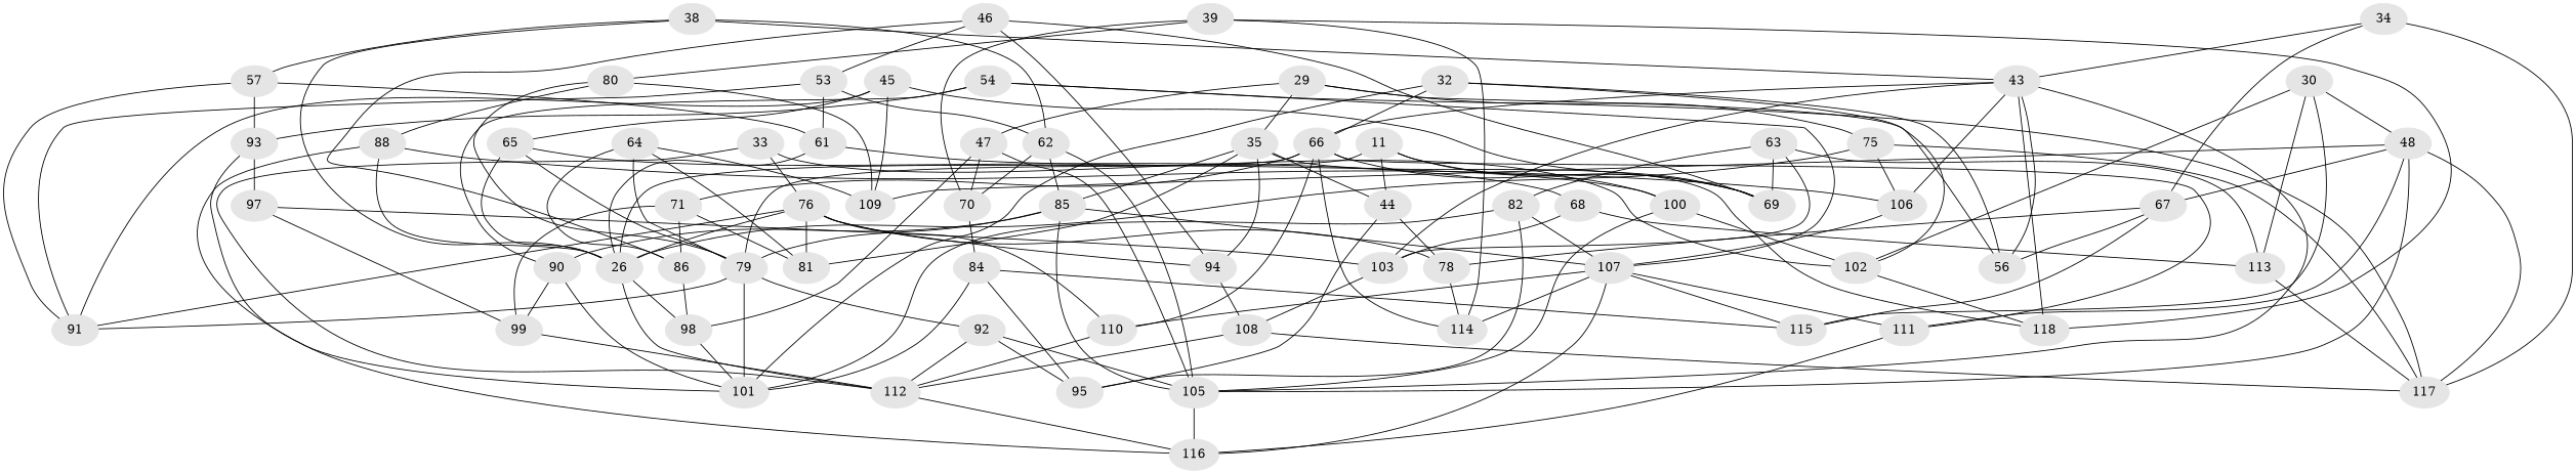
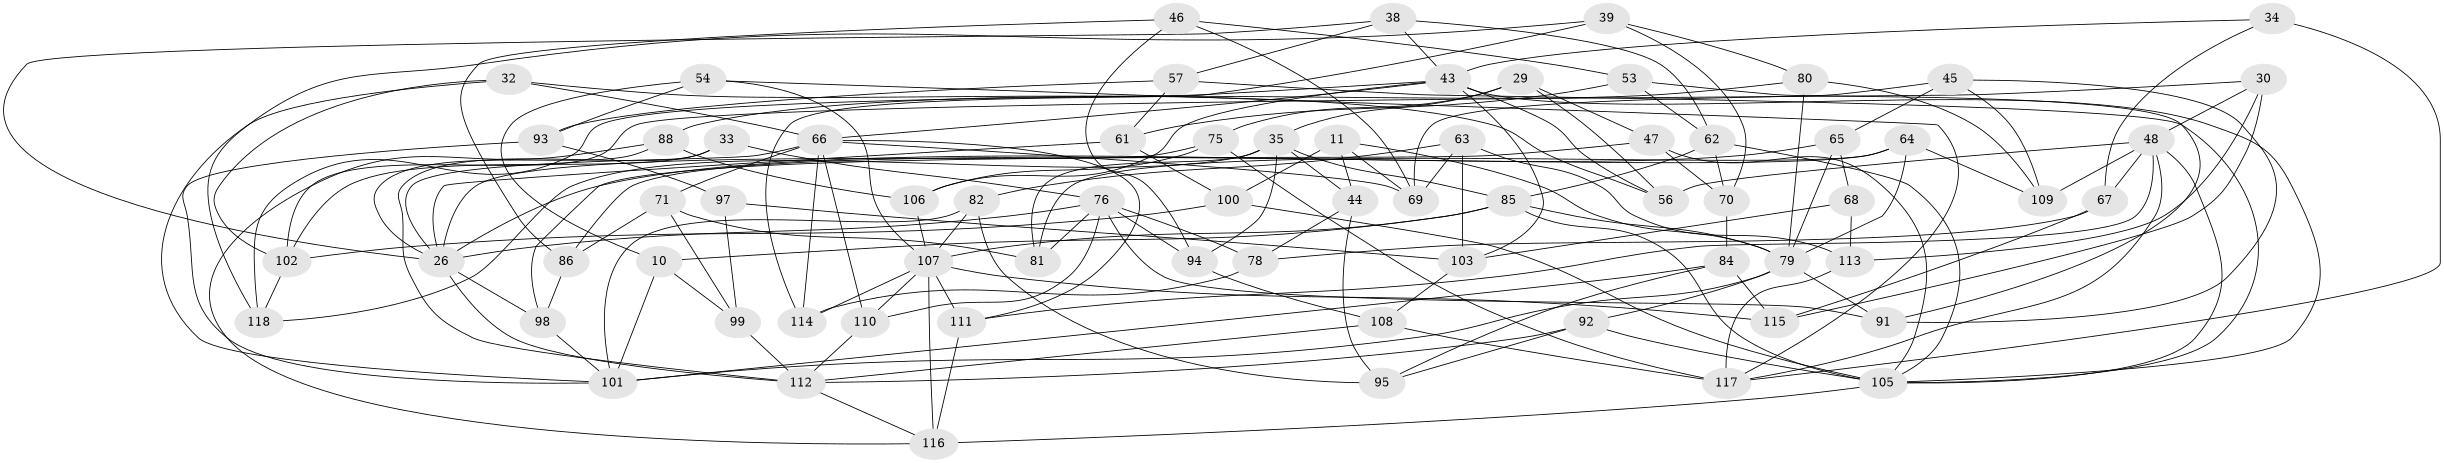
  graph {
    node [color=gray90 style=filled]
    11 [super="+7"]
    44
    69 [super="+10"]
    n4 [label=79 super="+23+37"]
    100 [super="+36"]
    78
    95
    101 [super="+4+77"]
    91
    92
    102 [super="+58"]
    105 [super="+25"]
    35 [super="+27"]
    81
    85 [super="+83"]
    94 [super="+60"]
    118
    29
    47
    56
    75
    70
    98
    117 [super="+72"]
    n25 [label=26 super="+12+87+79"]
    106
    48 [super="+6+18"]
    67
    109
    111 [super="+50"]
    30
    113
    115
    32
    66 [super="+52"]
    114
    71
    110 [super="+59"]
    33 [super="+15"]
    76 [super="+73"]
    112 [super="+42+74"]
    116 [super="+104"]
    43 [super="+16"]
    103
    34
-   90
+   90 [label=10]
    107 [super="+9+49"]
    108 [super="+19"]
    38
    57
    62 [super="+26"]
    61
    93
    39
    80
    84
    88
    97 [super="+31"]
    99 [super="+22"]
    68
    65 [super="+55"]
    45
    46
    53
    86
    54
    63
    82
    64
    11 -- 44
    11 -- 69 [weight=2]
    11 -- n4
    11 -- 100 [weight=2]
    44 -- 78
    44 -- 95
    n4 -- 101
    n4 -- 91
    n4 -- 92
    100 -- 102
    100 -- 105
    78 -- 114
    92 -- 95
    92 -- 105
    92 -- 112
    102 -- 118
    105 -- 116 [weight=2]
    35 -- 44
    35 -- 81
    35 -- 85
    35 -- 94
    35 -- 118
    85 -- n4
    85 -- 105
    85 -- 90
    85 -- 107 [weight=2]
    94 -- 108 [weight=2]
    29 -- 35
    29 -- 47
    29 -- 56
    29 -- 75
    47 -- 105
    47 -- 70
    47 -- 98
    75 -- 117
    75 -- n25
    75 -- 106
    70 -- 84
    98 -- 101
    n25 -- 98
    n25 -- 112 [weight=2]
    106 -- 107
    48 -- 105
-   67 -- 56
+   48 -- 56
    48 -- 117
    48 -- 67
    48 -- 109
    48 -- 111 [weight=2]
    67 -- 78
    67 -- 115
    111 -- 116
    30 -- 102
    30 -- 48
    30 -- 113
    30 -- 115
    113 -- 117
    32 -- 101
    32 -- 102
    32 -- 56
    32 -- 66
    66 -- 69
    66 -- n25
    66 -- 111
    66 -- 114
    66 -- 71
    66 -- 110
    71 -- 81
    71 -- 99
    71 -- 86
    110 -- 112 [weight=2]
    33 -- 102 [weight=2]
    33 -- 76 [weight=3]
    33 -- 112
    76 -- 78
    76 -- 91
    76 -- 81
    76 -- 94 [weight=2]
    76 -- n25 [weight=3]
    76 -- 110
    112 -- 116
    43 -- 105
    43 -- 118
    43 -- 56
    43 -- 106
    43 -- 66
    43 -- 103
    103 -- 108
    34 -- 117 [weight=2]
    34 -- 67
    34 -- 43
    90 -- 101
    90 -- 99
    107 -- 111 [weight=2]
    107 -- 115
    107 -- 114
    107 -- 110 [weight=2]
    107 -- 116
    108 -- 117 [weight=2]
    108 -- 112
    38 -- n25
    38 -- 43
    38 -- 57
    38 -- 62
-   57 -- 91
+   57 -- 105
    57 -- 61
    57 -- 93
    62 -- 105
    62 -- 85 [weight=2]
    62 -- 70
    61 -- 100
    61 -- n25
    93 -- 101
    93 -- 97
    39 -- 118
    39 -- 70
    39 -- 114
    39 -- 80
    80 -- n4
    80 -- 109
    80 -- 88
    84 -- 95
    84 -- 101
    84 -- 115
    88 -- n25
    88 -- 106
    88 -- 116
    97 -- 103
    97 -- 99 [weight=2]
    99 -- 112 [weight=2]
    68 -- 113
    68 -- 103
    65 -- n4
    65 -- n25 [weight=3]
    65 -- 68
    45 -- 69
    45 -- 91
    45 -- 109
    45 -- 65
    46 -- 69
    46 -- 94
    46 -- 53
    46 -- 86
    53 -- 91
    53 -- 62
    53 -- 61
    86 -- 98
    54 -- 117
    54 -- 90
    54 -- 107
    54 -- 93
    63 -- 69
    63 -- 113
    63 -- 103
    63 -- 82
    82 -- 95
    82 -- 101
    82 -- 107
    64 -- n4
    64 -- 81
    64 -- 109
    64 -- 86
  }
